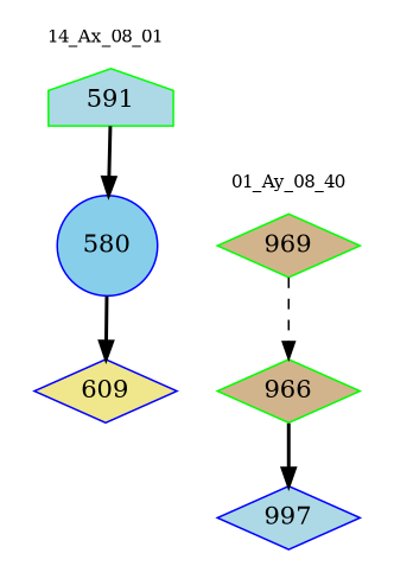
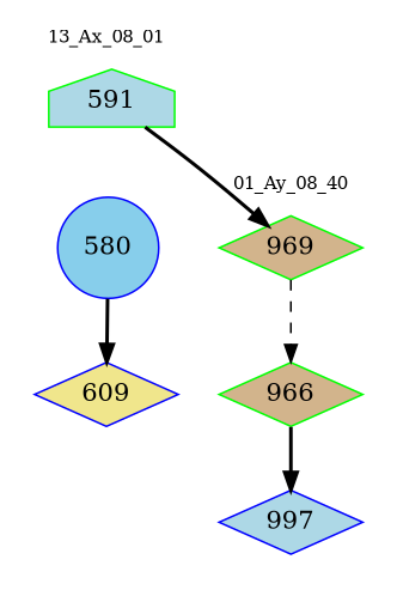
  digraph {
    node [color=green fillcolor=tan shape=diamond style=filled]
    edge [color=black style=bold]
    n1 [label=969]
    n2 [label=966]
    n3 [color=blue fillcolor=lightblue label=997]
    n4 [fillcolor=lightblue label=591 shape=house]
    n5 [color=blue fillcolor=skyblue label=580 shape=circle]
    n6 [color=blue fillcolor=khaki label=609]
    subgraph cluster_1 {
      color=white
      fontsize=10
      label="01_Ay_08_40"
      n1
      n2
      n3
    }
    subgraph cluster_2 {
      color=white
      fontsize=10
-     label="14_Ax_08_01"
+     label="13_Ax_08_01"
      n4
      n5
      n6
    }
    n1 -> n2 [style=dashed]
    n2 -> n3
-   n4 -> n5
+   n4 -> n1
    n5 -> n6
  }
